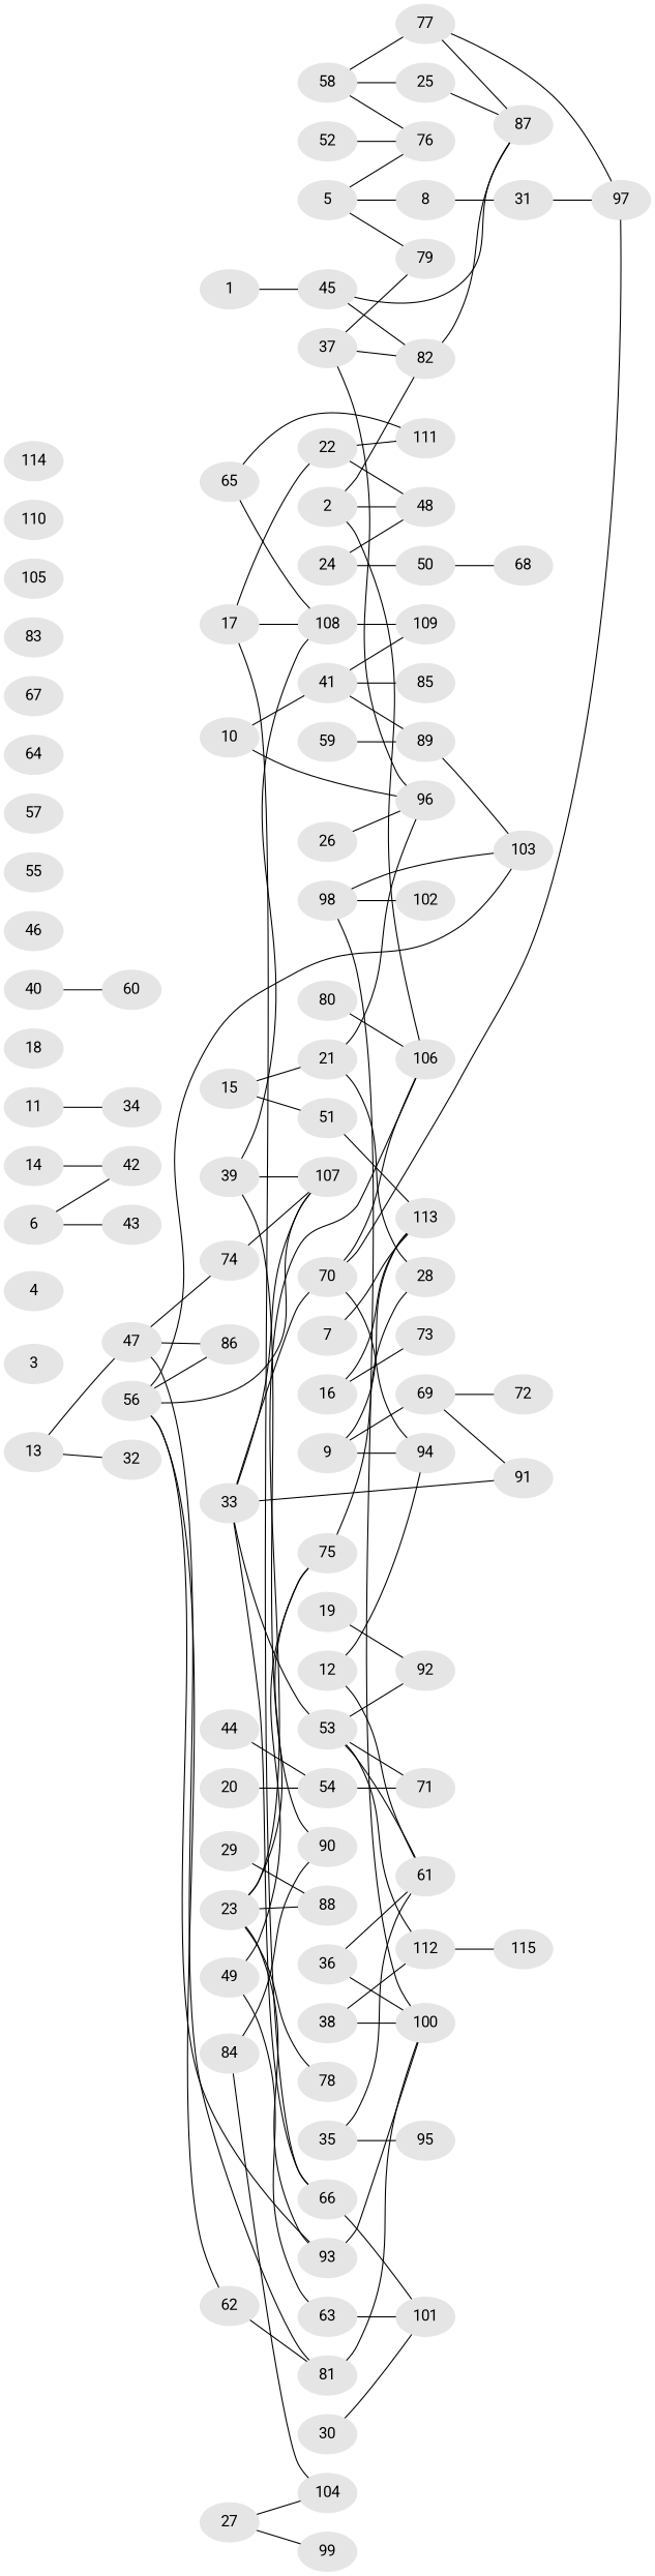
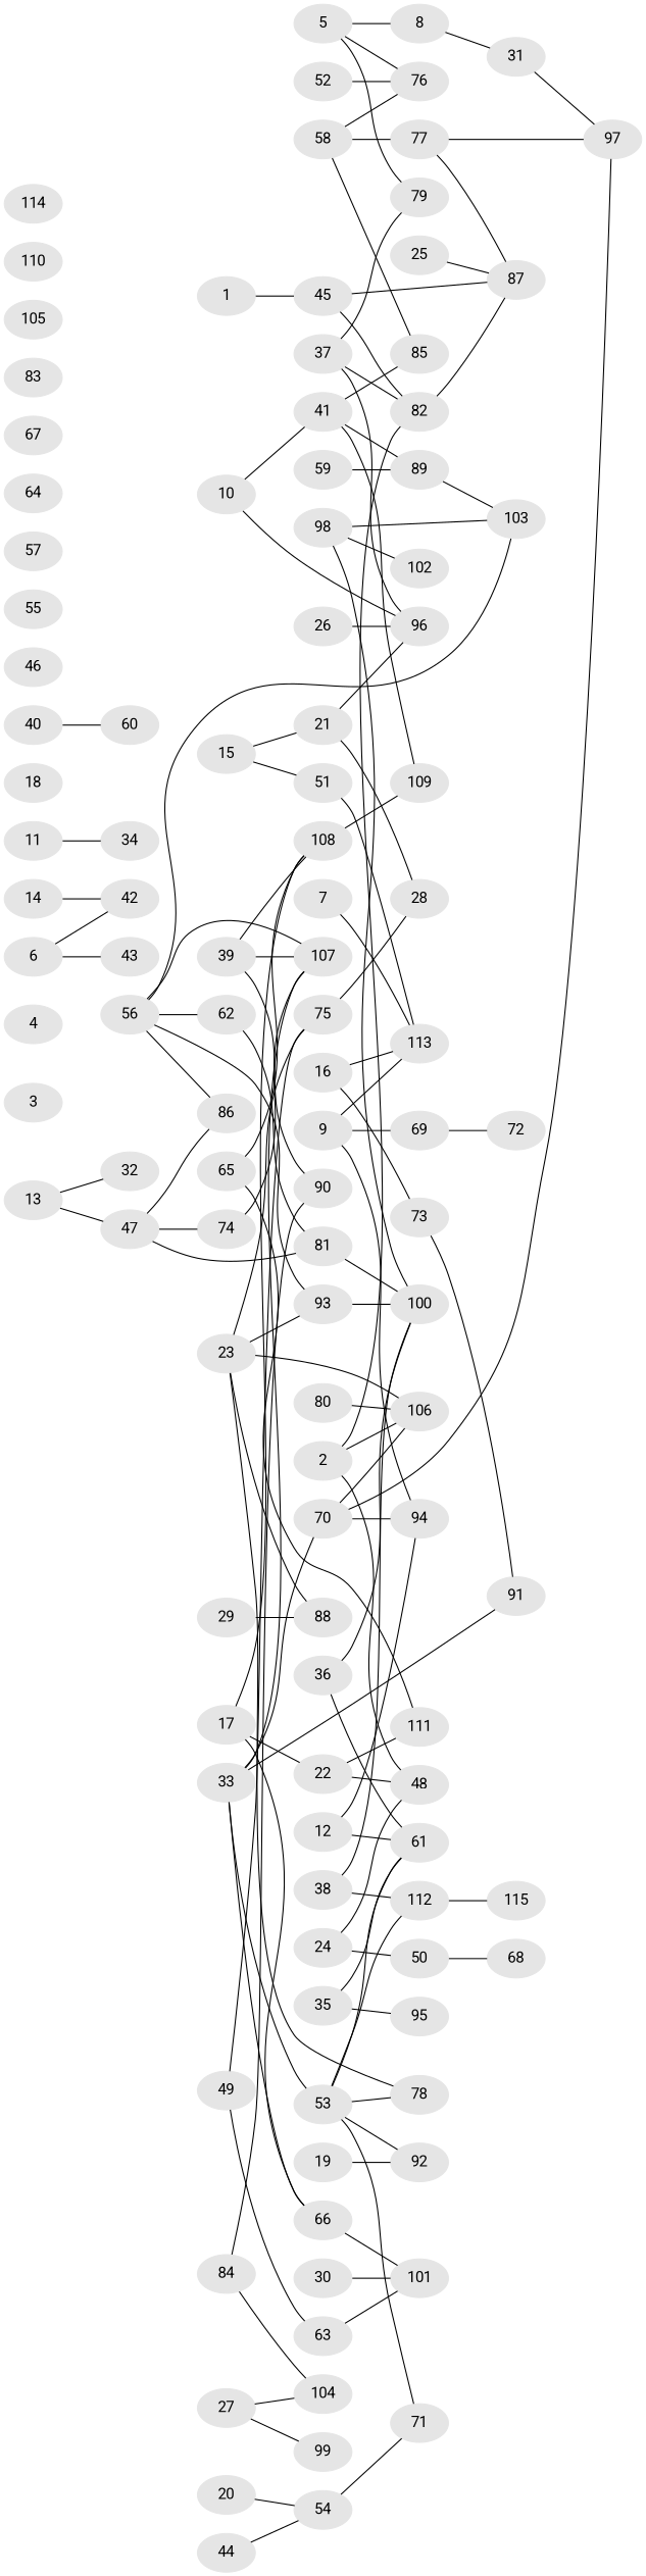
  graph {
    fontname=Roboto
    rankdir=LR
    node [color=gray90 fontname=Roboto style=filled]
    edge [fontname=Roboto]
    1
    45
    82
    87
    2
    48
    106
    3
    4
    5
    8
    76
    79
    31
    6
    42
    43
    7
    113
    97
    9
    94
    69
    10
    41
    96
    85
    89
    109
    11
    34
    12
    61
    13
    32
    47
    74
    81
    86
    14
    15
    21
    51
    28
    16
    73
    91
    17
    22
    66
    108
    111
    101
    18
    19
    92
    20
    54
    71
    23
    75
    78
    88
    93
    100
    24
    50
    68
    25
    26
    27
    99
    104
    29
    30
    33
    53
    70
    107
    112
    35
    95
    36
    37
    38
    115
    39
    90
    40
    60
    103
    44
    46
    49
    63
    52
    55
    56
    62
    57
    58
    77
    59
    64
    65
    67
    72
    80
    83
    84
    98
    102
    105
    110
    114
    1 -- 45
    45 -- 82
    45 -- 87
    82 -- 87
    2 -- 82
    2 -- 48
    2 -- 106
    5 -- 8
    5 -- 76
    5 -- 79
    8 -- 31
    31 -- 97
    6 -- 42
    6 -- 43
    7 -- 113
    9 -- 113
    9 -- 94
    9 -- 69
    69 -- 72
    10 -- 41
    10 -- 96
    41 -- 85
    41 -- 89
    41 -- 109
    89 -- 103
    11 -- 34
    12 -- 94
    12 -- 61
    13 -- 32
    13 -- 47
    47 -- 74
    47 -- 81
    47 -- 86
    74 -- 107
    81 -- 100
    14 -- 42
    15 -- 21
    15 -- 51
    21 -- 96
    21 -- 28
    51 -- 113
    16 -- 113
    16 -- 73
-   69 -- 91
+   73 -- 91
    17 -- 22
    17 -- 66
    17 -- 108
    22 -- 48
    22 -- 111
    66 -- 101
    108 -- 109
    19 -- 92
    20 -- 54
    54 -- 71
    23 -- 106
    23 -- 75
    23 -- 78
    23 -- 88
    23 -- 93
    75 -- 28
    93 -- 100
    24 -- 48
    24 -- 50
    50 -- 68
    25 -- 87
    26 -- 96
    27 -- 99
    27 -- 104
    29 -- 88
    30 -- 101
    33 -- 91
    33 -- 66
    33 -- 53
    33 -- 70
    33 -- 107
    53 -- 61
    53 -- 92
    53 -- 71
+   53 -- 78
    53 -- 112
    70 -- 106
    70 -- 97
    70 -- 94
    112 -- 115
    35 -- 61
    35 -- 95
    36 -- 61
    36 -- 100
    37 -- 82
    37 -- 79
    37 -- 96
    38 -- 100
    38 -- 112
    39 -- 108
    39 -- 107
    39 -- 90
    40 -- 60
    44 -- 54
    49 -- 75
    49 -- 63
    63 -- 101
    52 -- 76
    56 -- 86
    56 -- 93
    56 -- 107
    56 -- 103
    56 -- 62
    62 -- 81
    58 -- 76
-   58 -- 25
+   58 -- 85
    58 -- 77
    77 -- 87
    77 -- 97
    59 -- 89
    65 -- 108
    65 -- 111
    80 -- 106
    84 -- 104
    84 -- 90
    98 -- 100
    98 -- 103
    98 -- 102
  }
